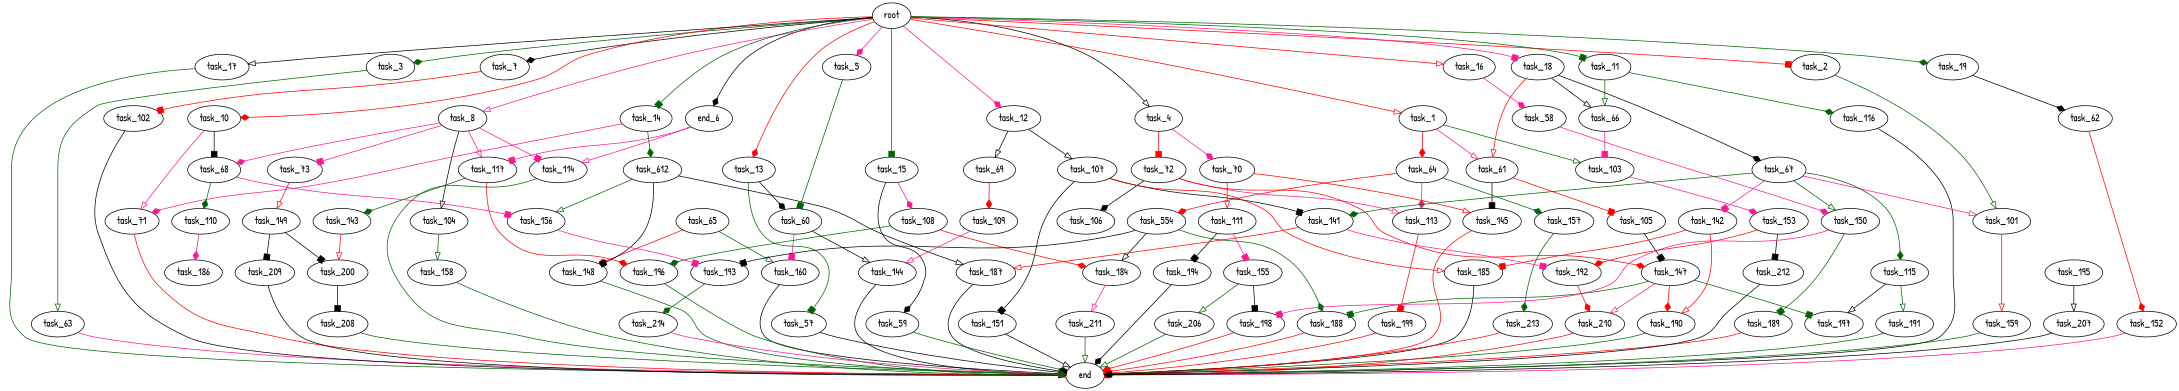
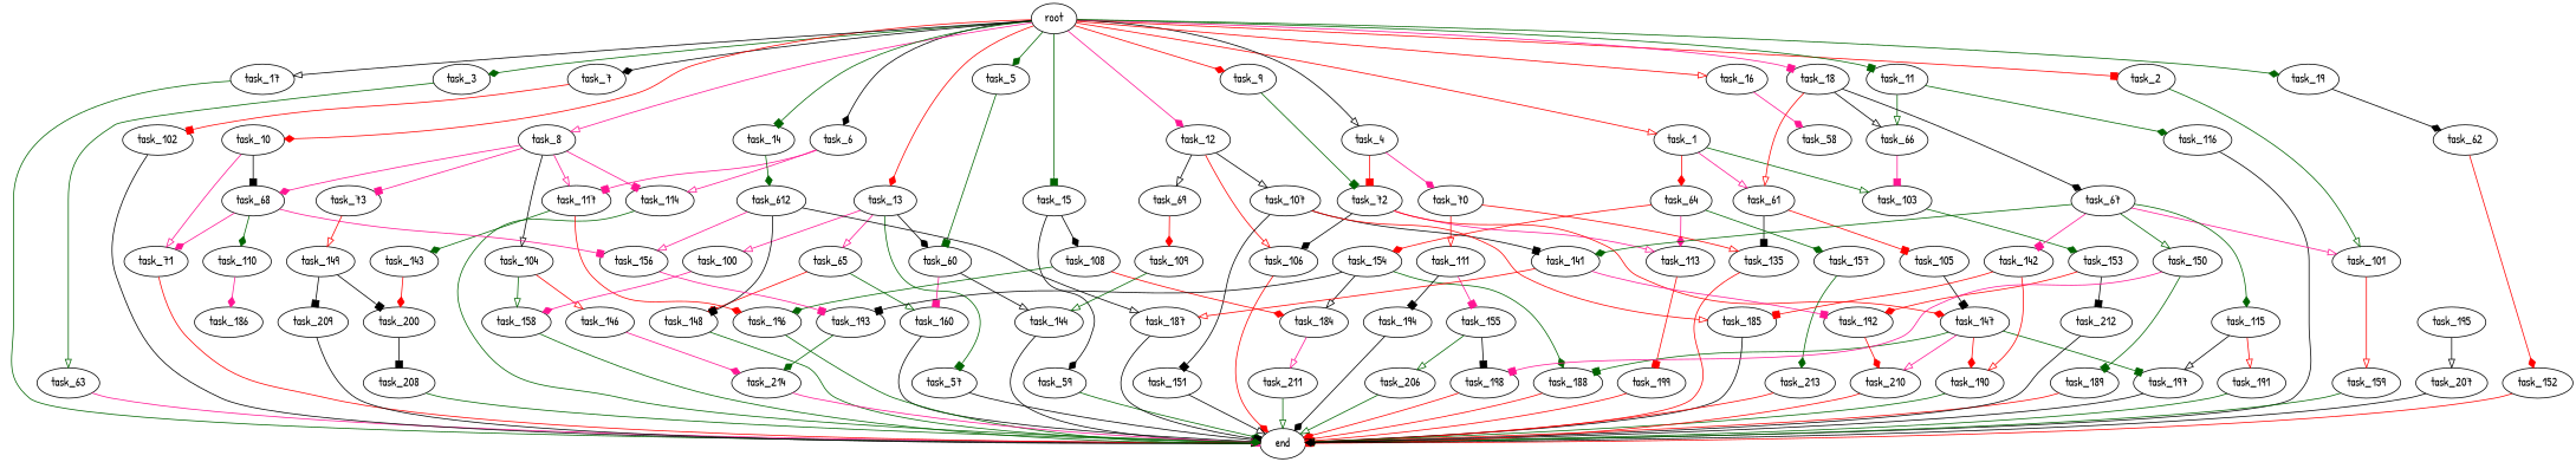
  digraph {
    fontname="Patrick Hand"
    node [fontname="Patrick Hand"]
    edge [arrowhead=onormal color=darkgreen fontname="Patrick Hand"]
    root
    task_1
    task_2
    task_3
    task_4
    task_5
-   task_6 [label=end_6]
+   task_6
    task_7
    task_8
+   task_9
    task_10
    task_11
    task_12
    task_13
    task_14
    task_15
    task_16
    task_17
    task_18
    task_19
    task_61
    task_64
    task_103
    task_101
    task_63
    task_70
    task_72
    task_60
    task_114
    task_117
    task_102
    task_68
    task_73
    task_104
    task_71
    task_66
    task_116
    task_69
    task_106
    task_107
    task_57
    task_65
+   task_100
    n44 [label=task_612]
    task_59
    task_108
    task_58
    end
    task_67
    task_62
    task_105
-   task_145
+   task_145 [label=task_135]
    task_113
-   task_154 [label=task_554]
+   task_154
    task_157
    task_153
    task_159
    task_111
    task_147
    task_144
    task_160
    task_196
    task_143
    task_110
    task_156
    task_149
    task_158
+   task_146
    task_109
    task_141
    task_151
    task_185
    task_148
    task_187
    task_184
    task_150
    task_115
    task_142
    task_152
    task_189
    task_198
    task_199
    task_188
    task_193
    task_213
    task_191
    task_197
    task_192
    task_190
    task_186
    task_155
    task_194
    task_210
    task_200
    task_209
    task_212
    task_214
    task_211
    task_206
    task_208
    task_195
    task_207
    root -> task_1 [color=red]
    root -> task_2 [arrowhead=box color=red]
    root -> task_3 [arrowhead=diamond]
    root -> task_4 [color=black]
-   root -> task_5 [arrowhead=diamond color=deeppink]
+   root -> task_5 [arrowhead=diamond]
    root -> task_6 [arrowhead=diamond color=black]
    root -> task_7 [arrowhead=diamond color=black]
    root -> task_8 [color=deeppink]
+   root -> task_9 [arrowhead=diamond color=red]
    root -> task_10 [arrowhead=diamond color=red]
    root -> task_11 [arrowhead=box]
    root -> task_12 [arrowhead=diamond color=deeppink]
    root -> task_13 [arrowhead=diamond color=red]
    root -> task_14 [arrowhead=box]
    root -> task_15 [arrowhead=box]
    root -> task_16 [color=red]
    root -> task_17 [color=black]
    root -> task_18 [arrowhead=box color=deeppink]
    root -> task_19 [arrowhead=diamond]
    task_1 -> task_61 [color=deeppink]
    task_1 -> task_64 [arrowhead=diamond color=red]
    task_1 -> task_103
    task_2 -> task_101
    task_3 -> task_63
    task_4 -> task_70 [arrowhead=diamond color=deeppink]
    task_4 -> task_72 [arrowhead=box color=red]
    task_5 -> task_60 [arrowhead=box]
    task_6 -> task_114 [color=deeppink]
    task_6 -> task_117 [arrowhead=box color=deeppink]
    task_7 -> task_102 [arrowhead=box color=red]
    task_8 -> task_114 [arrowhead=box color=deeppink]
    task_8 -> task_117 [color=deeppink]
    task_8 -> task_68 [arrowhead=diamond color=deeppink]
    task_8 -> task_73 [arrowhead=box color=deeppink]
    task_8 -> task_104 [color=black]
+   task_9 -> task_72 [arrowhead=box]
    task_10 -> task_68 [arrowhead=box color=black]
    task_10 -> task_71 [color=deeppink]
    task_11 -> task_66
    task_11 -> task_116 [arrowhead=diamond]
    task_12 -> task_69 [color=black]
+   task_12 -> task_106 [color=red]
    task_12 -> task_107 [color=black]
    task_13 -> task_60 [arrowhead=diamond color=black]
    task_13 -> task_57 [arrowhead=box]
-   task_14 -> task_71 [arrowhead=diamond color=deeppink]
+   task_13 -> task_65 [color=deeppink]
+   task_13 -> task_100 [color=deeppink]
+   task_68 -> task_71 [arrowhead=diamond color=deeppink]
    task_14 -> n44 [arrowhead=diamond]
    task_15 -> task_59 [arrowhead=diamond color=black]
-   task_15 -> task_108 [arrowhead=diamond color=deeppink]
+   task_15 -> task_108 [arrowhead=diamond color=black]
    task_16 -> task_58 [arrowhead=diamond color=deeppink]
    task_17 -> end
    task_18 -> task_61 [color=red]
    task_18 -> task_66 [color=black]
    task_18 -> task_67 [arrowhead=diamond color=black]
    task_19 -> task_62 [arrowhead=diamond color=black]
    task_61 -> task_105 [arrowhead=box color=red]
    task_61 -> task_145 [arrowhead=box color=black]
    task_64 -> task_113 [arrowhead=diamond color=deeppink]
    task_64 -> task_154 [arrowhead=diamond color=red]
    task_64 -> task_157 [arrowhead=diamond]
-   task_103 -> task_153 [arrowhead=diamond color=deeppink]
+   task_103 -> task_153 [arrowhead=diamond]
    task_101 -> task_159 [color=red]
    task_63 -> end [arrowhead=box color=deeppink]
    task_70 -> task_145 [color=red]
    task_70 -> task_111 [color=red]
    task_72 -> task_106 [arrowhead=diamond color=black]
    task_72 -> task_113 [color=deeppink]
    task_72 -> task_147 [arrowhead=diamond color=red]
    task_60 -> task_144 [color=black]
    task_60 -> task_160 [arrowhead=box color=deeppink]
    task_114 -> end
    task_117 -> task_196 [arrowhead=diamond color=red]
    task_117 -> task_143 [arrowhead=diamond]
    task_102 -> end [color=black]
    task_68 -> task_110 [arrowhead=diamond]
    task_68 -> task_156 [arrowhead=box color=deeppink]
    task_73 -> task_149 [color=red]
    task_104 -> task_158
+   task_104 -> task_146 [color=red]
    task_71 -> end [color=red]
    task_66 -> task_103 [arrowhead=box color=deeppink]
    task_116 -> end [arrowhead=diamond color=black]
    task_69 -> task_109 [arrowhead=diamond color=red]
+   task_106 -> end [arrowhead=diamond color=red]
    task_107 -> task_141 [arrowhead=box color=black]
    task_107 -> task_151 [arrowhead=box color=black]
    task_107 -> task_185 [color=red]
    task_57 -> end [color=black]
    task_65 -> task_160
    task_65 -> task_148 [arrowhead=diamond color=red]
-   n44 -> task_156
+   task_100 -> task_158 [arrowhead=diamond color=deeppink]
+   n44 -> task_156 [color=deeppink]
    n44 -> task_148 [arrowhead=box color=black]
    n44 -> task_187 [color=black]
    task_59 -> end [arrowhead=diamond]
    task_108 -> task_196 [arrowhead=diamond]
    task_108 -> task_184 [arrowhead=diamond color=red]
-   task_58 -> task_150 [arrowhead=diamond color=deeppink]
    task_67 -> task_101 [color=deeppink]
    task_67 -> task_141 [arrowhead=diamond]
    task_67 -> task_150
    task_67 -> task_115 [arrowhead=diamond]
    task_67 -> task_142 [arrowhead=box color=deeppink]
    task_62 -> task_152 [arrowhead=diamond color=red]
    task_105 -> task_147 [arrowhead=box color=black]
    task_145 -> end [color=red]
    task_113 -> task_199 [arrowhead=box color=red]
    task_154 -> task_184 [color=black]
    task_154 -> task_188 [arrowhead=diamond]
    task_154 -> task_193 [arrowhead=box color=black]
    task_157 -> task_213 [arrowhead=diamond]
    task_153 -> task_192 [arrowhead=diamond color=red]
    task_153 -> task_212 [arrowhead=box color=black]
    task_159 -> end [arrowhead=box]
    task_111 -> task_155 [arrowhead=box color=deeppink]
    task_111 -> task_194 [arrowhead=box color=black]
    task_147 -> task_188 [arrowhead=box]
    task_147 -> task_197 [arrowhead=box]
    task_147 -> task_190 [arrowhead=diamond color=red]
    task_147 -> task_210 [color=deeppink]
    task_144 -> end [color=black]
    task_160 -> end [color=black]
    task_196 -> end
-   task_143 -> task_200 [color=red]
+   task_143 -> task_200 [arrowhead=diamond color=red]
    task_110 -> task_186 [arrowhead=diamond color=deeppink]
    task_156 -> task_193 [arrowhead=box color=deeppink]
    task_149 -> task_200 [arrowhead=box color=black]
    task_149 -> task_209 [arrowhead=box color=black]
    task_158 -> end
-   task_109 -> task_144 [color=deeppink]
+   task_146 -> task_214 [arrowhead=diamond color=deeppink]
+   task_109 -> task_144
    task_141 -> task_187 [color=red]
    task_141 -> task_192 [arrowhead=box color=deeppink]
    task_151 -> end [color=black]
    task_185 -> end [color=black]
    task_148 -> end
    task_187 -> end [arrowhead=box color=black]
    task_184 -> task_211 [color=deeppink]
    task_150 -> task_189 [arrowhead=box]
    task_150 -> task_198 [arrowhead=box color=deeppink]
-   task_115 -> task_191
+   task_115 -> task_191 [color=red]
    task_115 -> task_197 [color=black]
    task_142 -> task_185 [arrowhead=box color=red]
    task_142 -> task_190 [color=red]
-   task_152 -> end [color=deeppink]
+   task_152 -> end [color=red]
    task_189 -> end [arrowhead=diamond color=red]
    task_198 -> end [arrowhead=diamond color=red]
    task_199 -> end [arrowhead=box color=red]
    task_188 -> end [arrowhead=diamond color=red]
    task_193 -> task_214 [arrowhead=diamond]
    task_213 -> end [color=red]
    task_191 -> end
+   task_197 -> end [arrowhead=box color=black]
    task_192 -> task_210 [arrowhead=diamond color=red]
    task_190 -> end
    task_155 -> task_198 [arrowhead=box color=black]
    task_155 -> task_206
    task_194 -> end [arrowhead=diamond color=black]
    task_210 -> end [arrowhead=box color=red]
    task_200 -> task_208 [arrowhead=box color=black]
    task_209 -> end [color=black]
    task_212 -> end [color=black]
    task_214 -> end [color=deeppink]
    task_211 -> end
    task_206 -> end
    task_208 -> end [arrowhead=diamond]
    task_195 -> task_207 [color=black]
    task_207 -> end [arrowhead=diamond color=black]
  }
